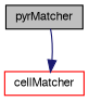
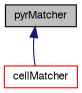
  digraph {
    node [fontname=FreeSans fontsize=10 shape=record]
    n1 [color=black fillcolor=grey75 fontcolor=black height=0.2 label=pyrMatcher style=filled width=0.4]
    n2 [color=red height=0.2 label=cellMatcher width=0.4]
-   n2 -> n1 [color=midnightblue dir=back fontname=FreeSans fontsize=10 labelfontname=FreeSans labelfontsize=10 style=solid]
+   n1 -> n2 [color=midnightblue dir=back fontname=FreeSans fontsize=10 labelfontname=FreeSans labelfontsize=10 style=solid]
  }
